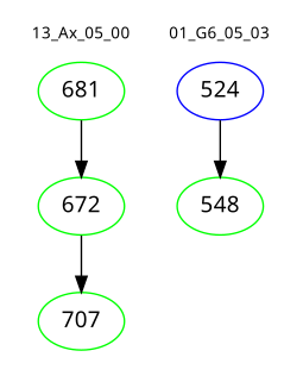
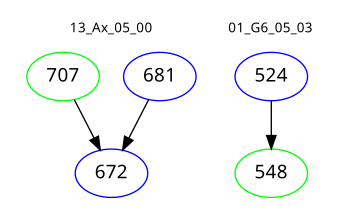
  digraph {
    fontname="Noto Sans"
    node [color=green fontname="Noto Sans"]
    edge [color=black fontname="Noto Sans"]
-   n1 [label=681]
-   n2 [label=672]
+   n1 [color=blue label=681]
+   n2 [color=blue label=672]
    n3 [label=707]
    n4 [color=blue label=524]
    n5 [label=548]
    subgraph cluster_1 {
      color=white
      fontsize=10
      label="13_Ax_05_00"
      n1
      n2
      n3
    }
    subgraph cluster_2 {
      color=white
      fontsize=10
      label="01_G6_05_03"
      n4
      n5
    }
    n1 -> n2
-   n2 -> n3
+   n3 -> n2
    n4 -> n5
  }
